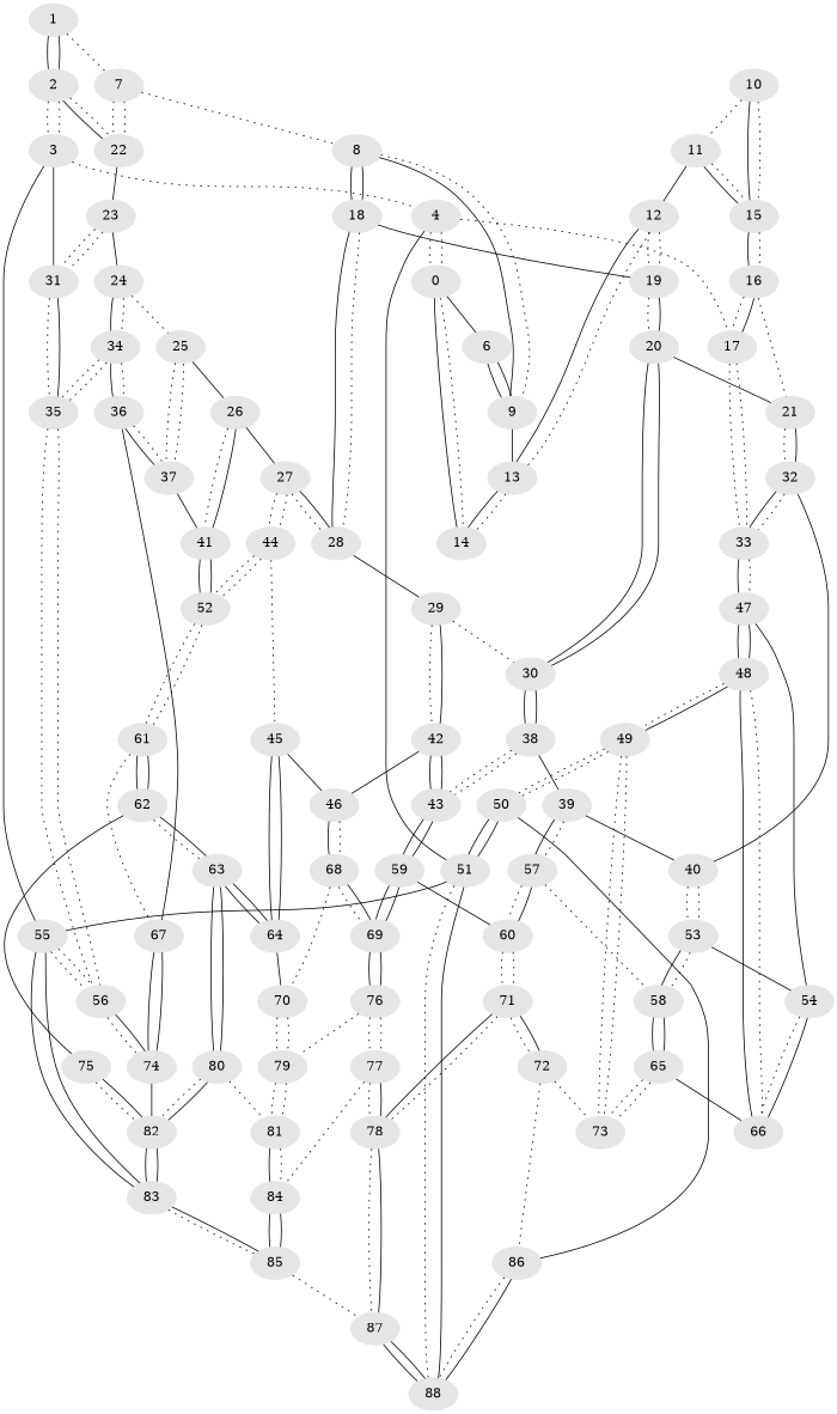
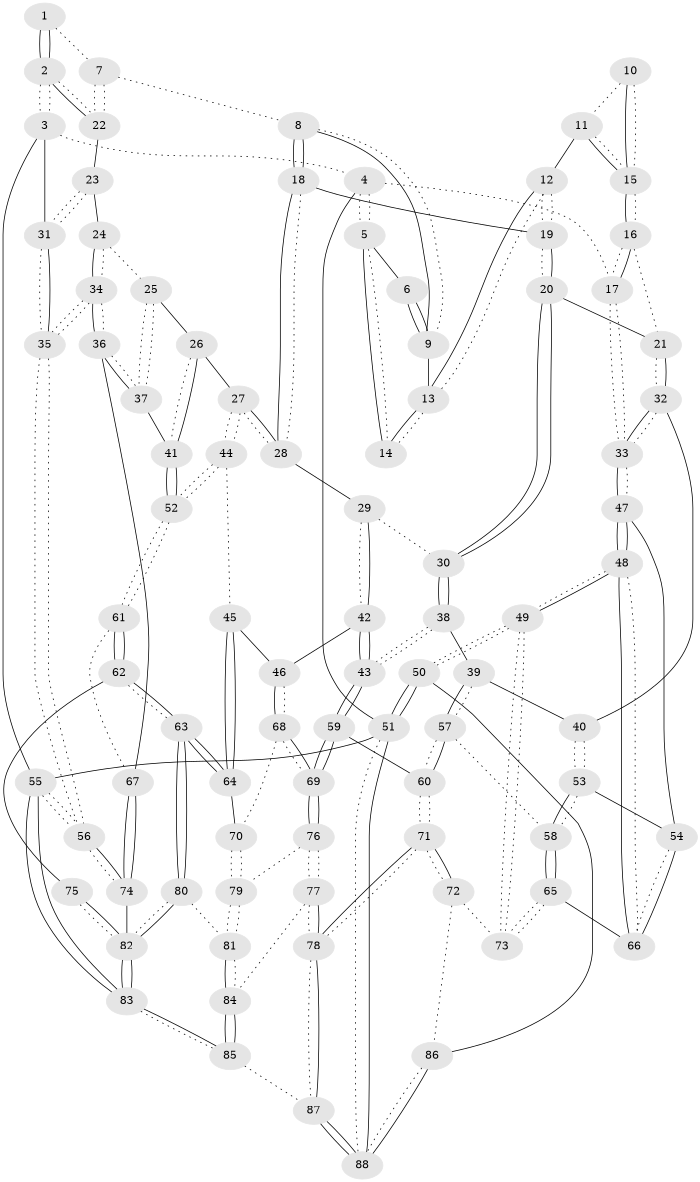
  graph {
    node [color=gray90 style=filled]
    edge [style=solid]
    1
    2
    7
    3
    22
    8
    4
    31
    55
    23
-   5 [label=0]
+   5
    17
    51
    35
    56
    83
    6
    14
    33
    88
    9
    13
    18
    19
    28
    10
    11
    15
    12
    16
    20
    21
    32
    47
    29
    30
    38
    40
    24
    25
    34
    26
    37
    36
    27
    41
    44
    52
    45
    42
    43
    46
    39
    53
    48
    54
    67
    74
    57
    59
    58
    60
    61
    68
    69
    64
    70
    49
    66
    50
    73
    86
    62
    65
    85
    82
    71
    76
    72
    78
    63
    75
    80
    81
    79
    77
    87
    84
    1 -- 2
    1 -- 2
    1 -- 7 [style=dotted]
    2 -- 3 [style=dotted]
    2 -- 3 [style=dotted]
    2 -- 22
    2 -- 22 [style=dotted]
    7 -- 22 [style=dotted]
    7 -- 22 [style=dotted]
    7 -- 8 [style=dotted]
    3 -- 4 [style=dotted]
    3 -- 31
    3 -- 55
    22 -- 23
    8 -- 9
    8 -- 9 [style=dotted]
    8 -- 18
    8 -- 18
    4 -- 5 [style=dotted]
    4 -- 5 [style=dotted]
    4 -- 17 [style=dotted]
    4 -- 51
    31 -- 35 [style=dotted]
    31 -- 35
    55 -- 56 [style=dotted]
    55 -- 56 [style=dotted]
    55 -- 83
    55 -- 83
    23 -- 31 [style=dotted]
    23 -- 31 [style=dotted]
    23 -- 24
    5 -- 6
    5 -- 14
    5 -- 14 [style=dotted]
    17 -- 33 [style=dotted]
    17 -- 33 [style=dotted]
    51 -- 55
    51 -- 88 [style=dotted]
    51 -- 88
    35 -- 56 [style=dotted]
    35 -- 56 [style=dotted]
    56 -- 74 [style=dotted]
    56 -- 74
    83 -- 85 [style=dotted]
    83 -- 85
    6 -- 9
    6 -- 9
    33 -- 47
    33 -- 47 [style=dotted]
    9 -- 13
    13 -- 14
    13 -- 14 [style=dotted]
    18 -- 19
    18 -- 28
    18 -- 28 [style=dotted]
    19 -- 20 [style=dotted]
    19 -- 20
    28 -- 29
    10 -- 11 [style=dotted]
    10 -- 15
    10 -- 15 [style=dotted]
    11 -- 15
    11 -- 15 [style=dotted]
    11 -- 12
    15 -- 16
    15 -- 16 [style=dotted]
    12 -- 13
    12 -- 13 [style=dotted]
    12 -- 19 [style=dotted]
    12 -- 19 [style=dotted]
    16 -- 17 [style=dotted]
    16 -- 17
    16 -- 21 [style=dotted]
    20 -- 21
    20 -- 30
    20 -- 30
    21 -- 32 [style=dotted]
    21 -- 32
    32 -- 33
    32 -- 33 [style=dotted]
    32 -- 40
    47 -- 48
    47 -- 48
    47 -- 54
    29 -- 30 [style=dotted]
    29 -- 42 [style=dotted]
    29 -- 42
    30 -- 38
    30 -- 38
    38 -- 43 [style=dotted]
    38 -- 43 [style=dotted]
    38 -- 39
    40 -- 53 [style=dotted]
    40 -- 53 [style=dotted]
    24 -- 25 [style=dotted]
    24 -- 34
    24 -- 34 [style=dotted]
    25 -- 26
    25 -- 37 [style=dotted]
    25 -- 37 [style=dotted]
    34 -- 35 [style=dotted]
    34 -- 35 [style=dotted]
    34 -- 36
    34 -- 36 [style=dotted]
    26 -- 27
    26 -- 41 [style=dotted]
    26 -- 41
    37 -- 41
    36 -- 37
    36 -- 37 [style=dotted]
    36 -- 67
    27 -- 28 [style=dotted]
    27 -- 28
    27 -- 44 [style=dotted]
    27 -- 44 [style=dotted]
    41 -- 52
    41 -- 52
    44 -- 52 [style=dotted]
    44 -- 52 [style=dotted]
    44 -- 45 [style=dotted]
    52 -- 61 [style=dotted]
    52 -- 61 [style=dotted]
    45 -- 46
    45 -- 64
    45 -- 64
    42 -- 43
    42 -- 43
    42 -- 46
    43 -- 59
    43 -- 59
    46 -- 68
    46 -- 68 [style=dotted]
    39 -- 40
    39 -- 57
    39 -- 57 [style=dotted]
    53 -- 54
    53 -- 58
    53 -- 58 [style=dotted]
    48 -- 49 [style=dotted]
    48 -- 49
    48 -- 66
    48 -- 66 [style=dotted]
    54 -- 66 [style=dotted]
    54 -- 66
    67 -- 74
    67 -- 74
    74 -- 82
    57 -- 58 [style=dotted]
    57 -- 60 [style=dotted]
    57 -- 60
    59 -- 60
    59 -- 69
    59 -- 69
    58 -- 65
    58 -- 65
    60 -- 71 [style=dotted]
    60 -- 71 [style=dotted]
    61 -- 67 [style=dotted]
    61 -- 62
    61 -- 62
    68 -- 69 [style=dotted]
    68 -- 69
    68 -- 70 [style=dotted]
    69 -- 76
    69 -- 76
    64 -- 70
    70 -- 79 [style=dotted]
    70 -- 79 [style=dotted]
    49 -- 50 [style=dotted]
    49 -- 50 [style=dotted]
    49 -- 73 [style=dotted]
    49 -- 73 [style=dotted]
    50 -- 51
    50 -- 51
    50 -- 86
    86 -- 88 [style=dotted]
    86 -- 88
    62 -- 63 [style=dotted]
    62 -- 63
    62 -- 75
    65 -- 66
    65 -- 73 [style=dotted]
    65 -- 73 [style=dotted]
    85 -- 87 [style=dotted]
    82 -- 83
    82 -- 83
    71 -- 72 [style=dotted]
    71 -- 72
    71 -- 78
    71 -- 78 [style=dotted]
    76 -- 79 [style=dotted]
    76 -- 77 [style=dotted]
    76 -- 77 [style=dotted]
    72 -- 73 [style=dotted]
    72 -- 86 [style=dotted]
    78 -- 87 [style=dotted]
    78 -- 87
    63 -- 64
    63 -- 64
    63 -- 80
    63 -- 80
    75 -- 82 [style=dotted]
    75 -- 82
    80 -- 82 [style=dotted]
    80 -- 82
    80 -- 81 [style=dotted]
    81 -- 84
    81 -- 84 [style=dotted]
    79 -- 81 [style=dotted]
    79 -- 81 [style=dotted]
    77 -- 78 [style=dotted]
    77 -- 78
    77 -- 84 [style=dotted]
    87 -- 88
    87 -- 88
    84 -- 85
    84 -- 85
  }
